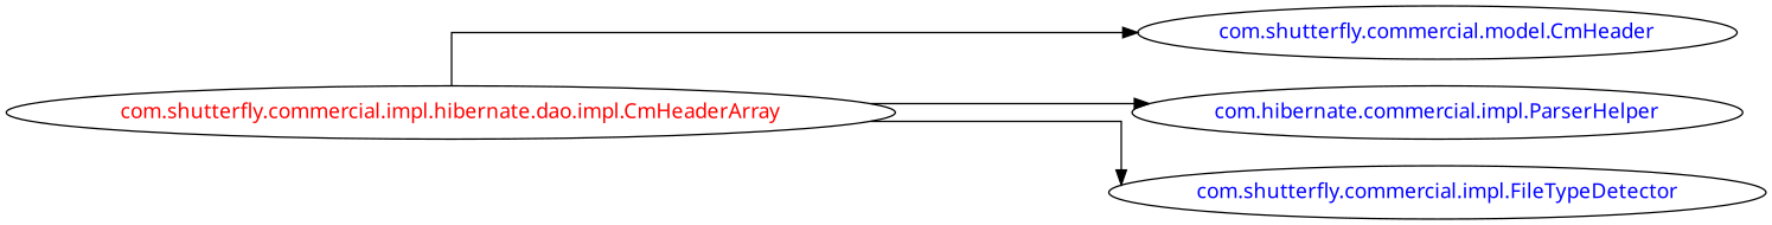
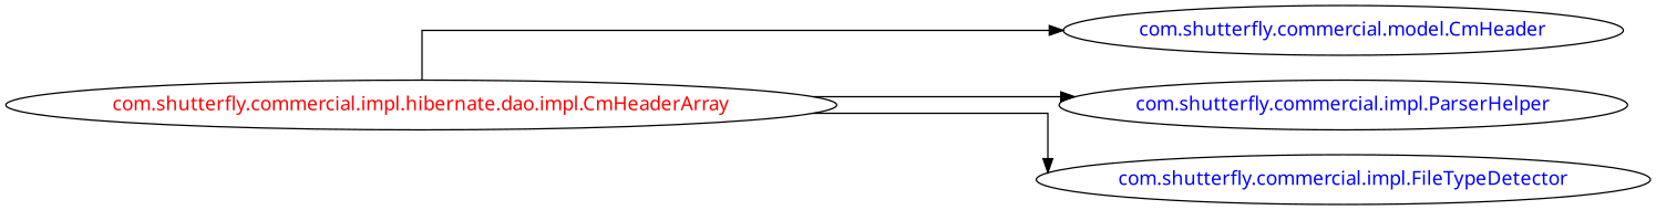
  digraph {
    concentrate=true
    rankdir=LR
    ranksep=2.0
    splines=ortho
    fontname="Noto Sans"
    node [fontcolor=blue fontname="Noto Sans"]
    edge [fontname="Noto Sans"]
    "com.shutterfly.commercial.impl.hibernate.dao.impl.CmHeaderArray" [fontcolor=red]
    "com.shutterfly.commercial.model.CmHeader"
-   "com.shutterfly.commercial.impl.ParserHelper" [label="com.hibernate.commercial.impl.ParserHelper"]
+   "com.shutterfly.commercial.impl.ParserHelper"
    "com.shutterfly.commercial.impl.FileTypeDetector"
    "com.shutterfly.commercial.impl.hibernate.dao.impl.CmHeaderArray" -> "com.shutterfly.commercial.model.CmHeader"
    "com.shutterfly.commercial.impl.hibernate.dao.impl.CmHeaderArray" -> "com.shutterfly.commercial.impl.ParserHelper"
    "com.shutterfly.commercial.impl.hibernate.dao.impl.CmHeaderArray" -> "com.shutterfly.commercial.impl.FileTypeDetector"
  }
